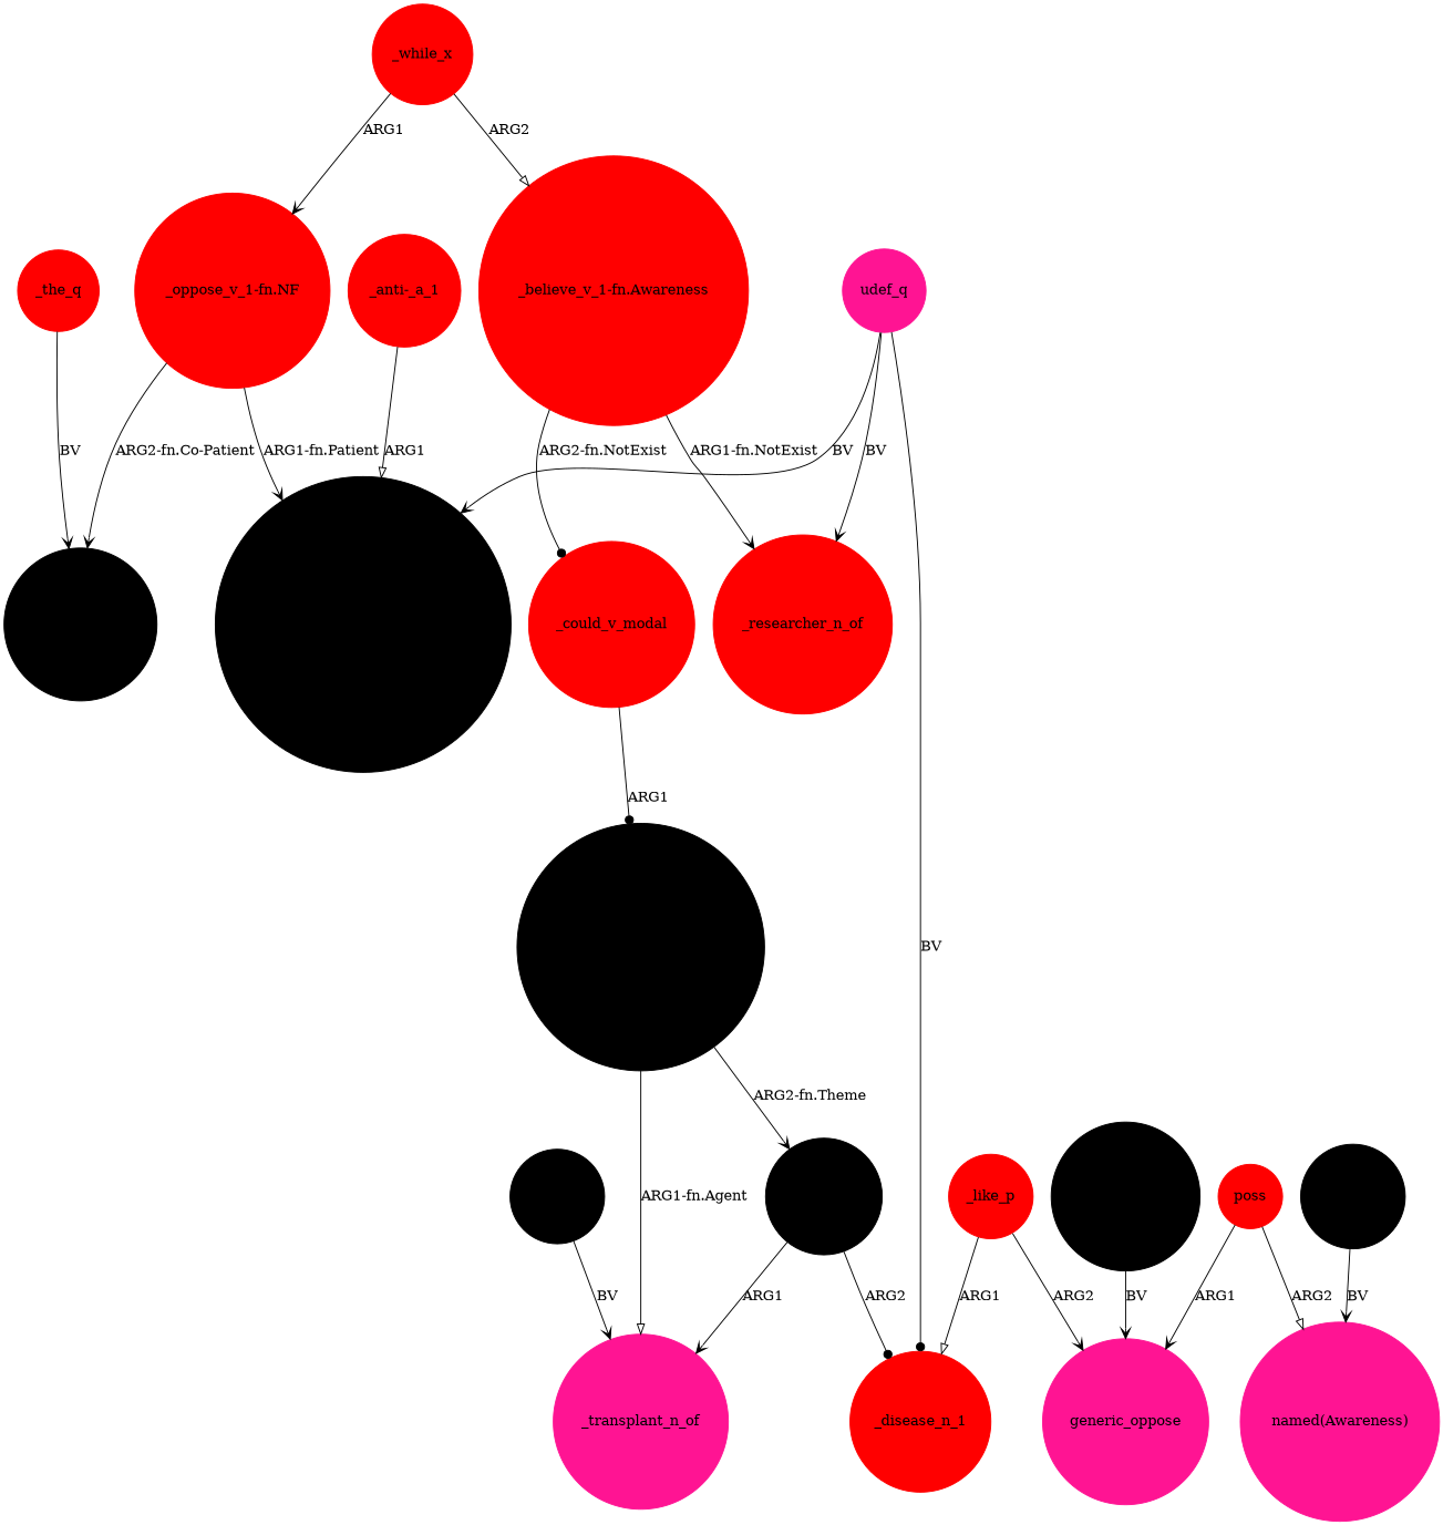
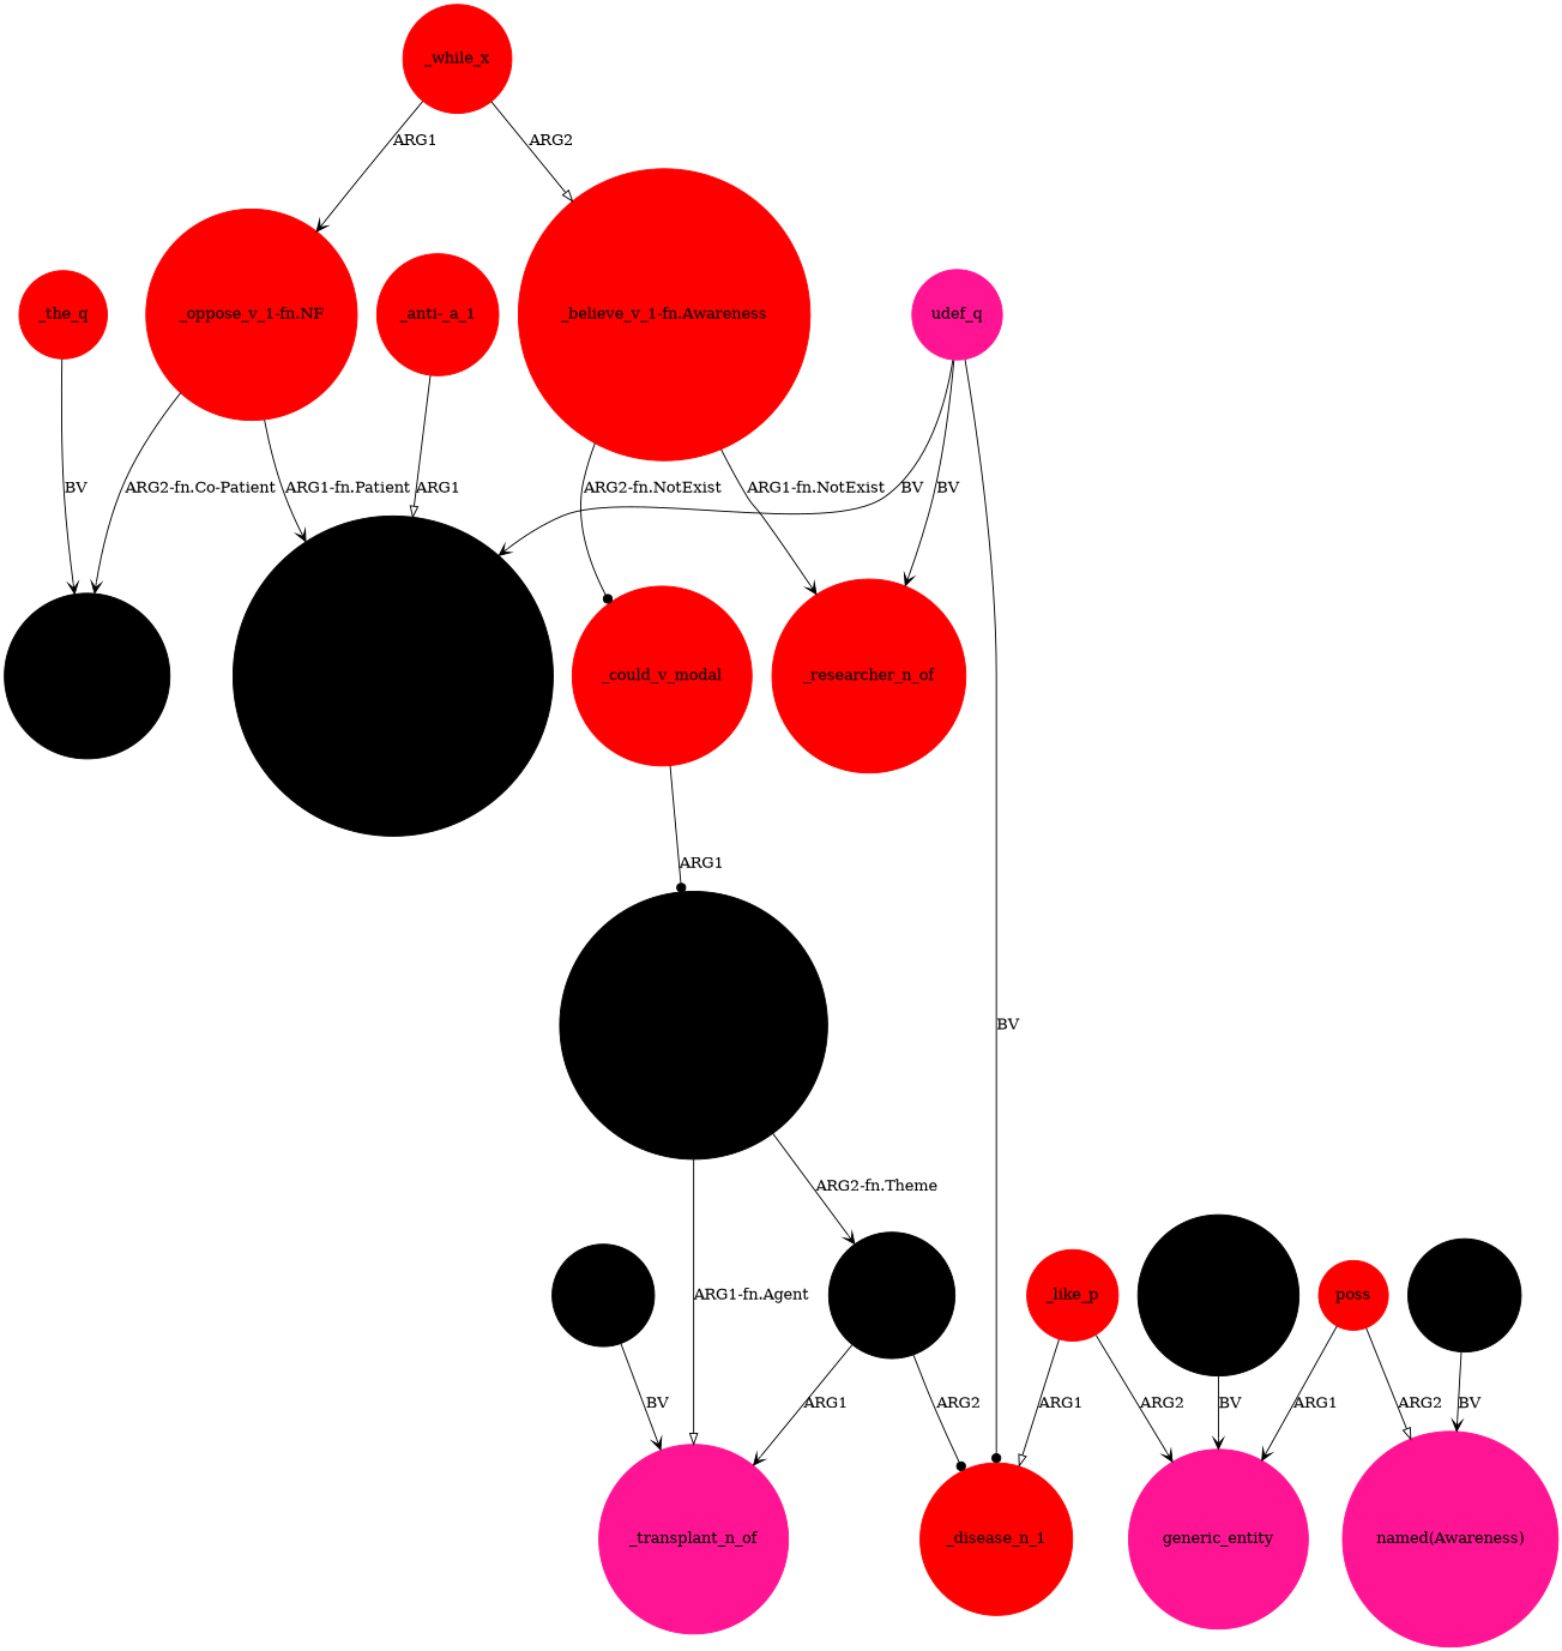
  digraph {
    node [color=red shape=circle style=filled]
    edge [arrowhead=vee]
    _research_n_1 [color=black]
    _the_q
    _while_x
    "_believe_v_1-fn.Awareness"
    "_oppose_v_1-fn.NF"
    _could_v_modal
    _researcher_n_of
    "_abortionists/nns_u_unknown" [color=black]
    "_help_v_to-fn.Assistance" [color=black]
-   generic_entity [color=deeppink label=generic_oppose]
+   generic_entity [color=deeppink]
    poss
    n12 [color=deeppink label="named(Awareness)"]
    proper_q [color=black]
    udef_q [color=deeppink]
    _disease_n_1
    _transplant_n_of [color=deeppink]
    _treat_v_1 [color=black]
    def_explicit_q [color=black]
    _such_q [color=black]
    _like_p
    "_anti-_a_1"
    _the_q -> _research_n_1 [label=BV]
    _while_x -> "_believe_v_1-fn.Awareness" [arrowhead=onormal label=ARG2]
    _while_x -> "_oppose_v_1-fn.NF" [label=ARG1]
    "_believe_v_1-fn.Awareness" -> _could_v_modal [arrowhead=dot label="ARG2-fn.NotExist"]
    "_believe_v_1-fn.Awareness" -> _researcher_n_of [label="ARG1-fn.NotExist"]
    "_oppose_v_1-fn.NF" -> _research_n_1 [label="ARG2-fn.Co-Patient"]
    "_oppose_v_1-fn.NF" -> "_abortionists/nns_u_unknown" [label="ARG1-fn.Patient"]
    _could_v_modal -> "_help_v_to-fn.Assistance" [arrowhead=dot label=ARG1]
    "_help_v_to-fn.Assistance" -> _transplant_n_of [arrowhead=onormal label="ARG1-fn.Agent"]
    "_help_v_to-fn.Assistance" -> _treat_v_1 [label="ARG2-fn.Theme"]
    poss -> generic_entity [label=ARG1]
    poss -> n12 [arrowhead=onormal label=ARG2]
    proper_q -> n12 [label=BV]
    udef_q -> _researcher_n_of [label=BV]
    udef_q -> "_abortionists/nns_u_unknown" [label=BV]
    udef_q -> _disease_n_1 [arrowhead=dot label=BV]
    _treat_v_1 -> _disease_n_1 [arrowhead=dot label=ARG2]
    _treat_v_1 -> _transplant_n_of [label=ARG1]
    def_explicit_q -> generic_entity [label=BV]
    _such_q -> _transplant_n_of [label=BV]
    _like_p -> generic_entity [label=ARG2]
    _like_p -> _disease_n_1 [arrowhead=onormal label=ARG1]
    "_anti-_a_1" -> "_abortionists/nns_u_unknown" [arrowhead=onormal label=ARG1]
  }
